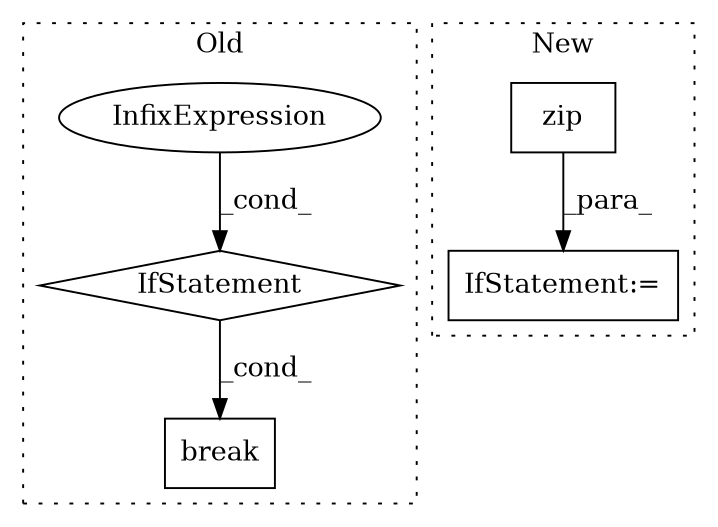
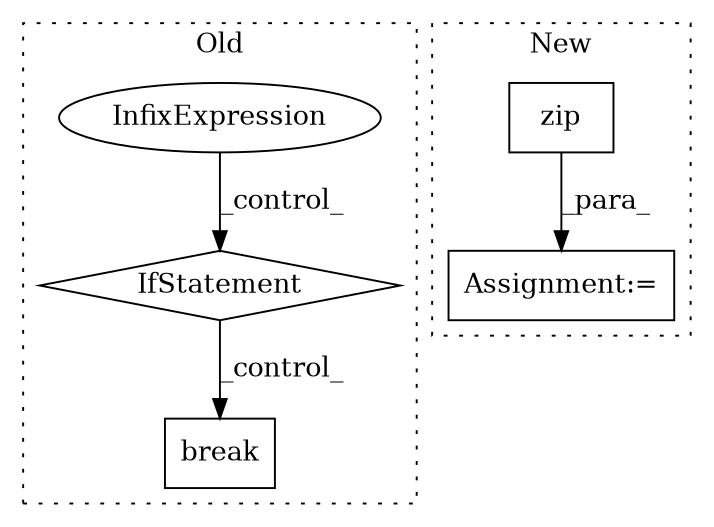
  digraph {
    node [shape=box]
    n1 [a=10 l=6 label=break s=3471]
    n2 [a=25 l="4,2" label=IfStatement s="3345,3457" shape=diamond]
    n3 [a=42 label=InfixExpression shape=ellipse]
    n4 [a=32 l="4,1" label=zip s="3477,3486"]
-   n5 [a=7 l=1 label="IfStatement:=" s=3368]
+   n5 [a=7 l=1 label="Assignment:=" s=3368]
    subgraph cluster_1 {
      label=Old
      style=dotted
      n1
      n2
      n3
    }
    subgraph cluster_2 {
      label=New
      style=dotted
      n4
      n5
    }
-   n2 -> n1 [label=_cond_]
-   n3 -> n2 [label=_cond_]
+   n2 -> n1 [label=_control_]
+   n3 -> n2 [label=_control_]
    n4 -> n5 [label=_para_]
  }
